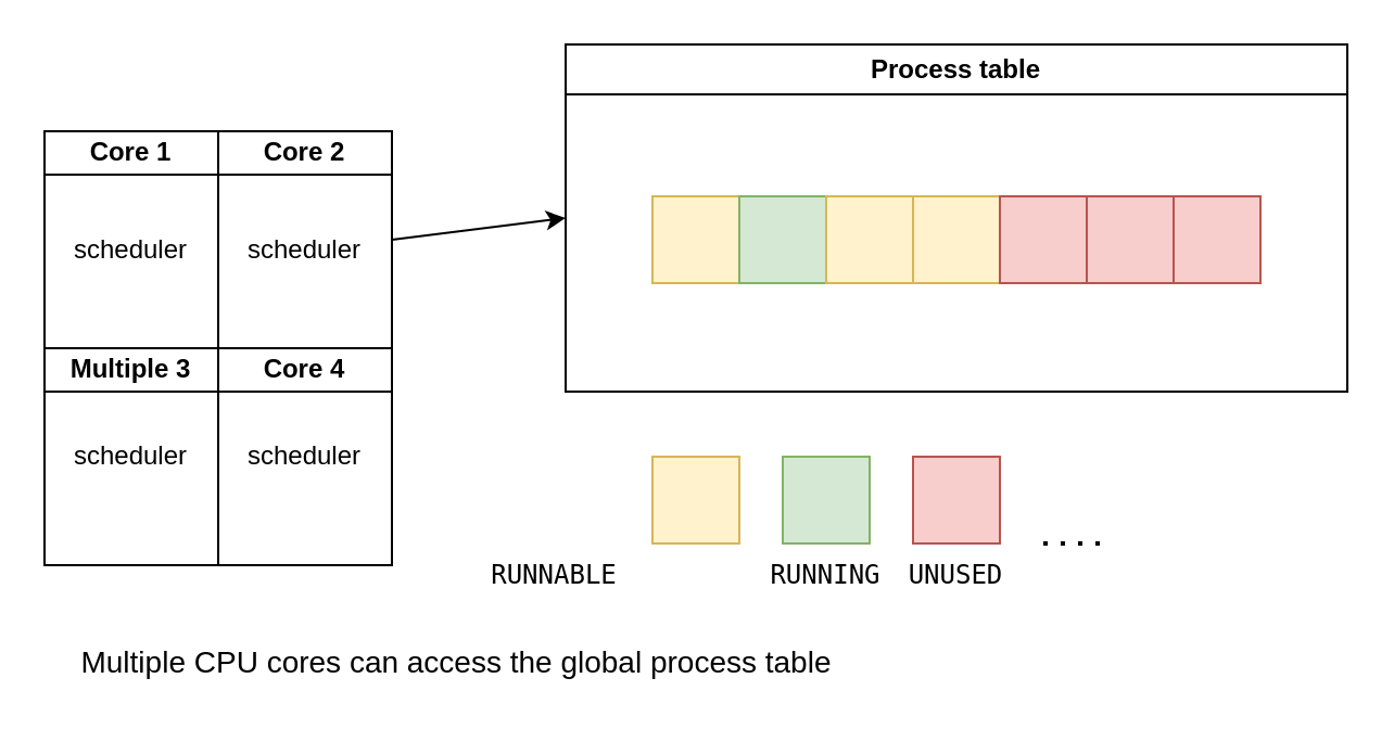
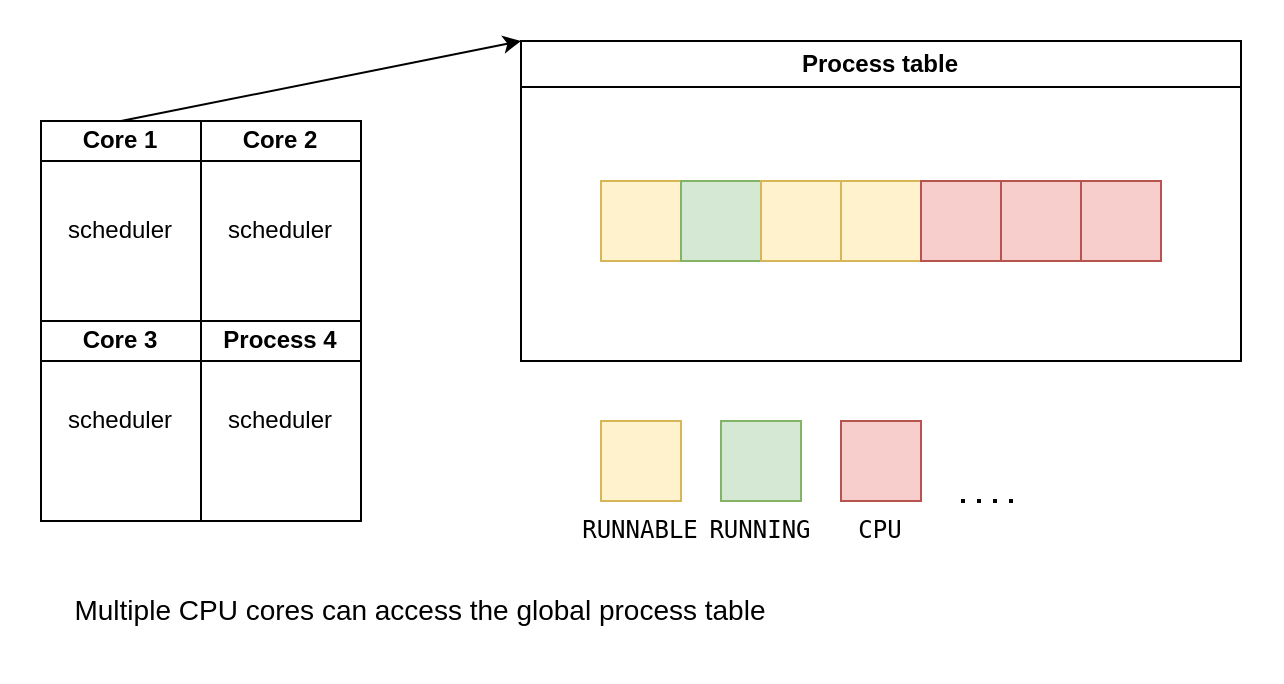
  <mxCell id="0" />
  <mxCell id="1" parent="0" />
  <mxCell id="2" value="Process table" style="swimlane;whiteSpace=wrap;html=1;" vertex="1" parent="1"><mxGeometry x="260" y="20" width="360" height="160" as="geometry" /></mxCell>
  <mxCell id="3" value="" style="rounded=0;whiteSpace=wrap;html=1;fillColor=#fff2cc;strokeColor=#d6b656;" vertex="1" parent="2"><mxGeometry x="40" y="70" width="40" height="40" as="geometry" /></mxCell>
  <mxCell id="4" value="" style="rounded=0;whiteSpace=wrap;html=1;fillColor=#d5e8d4;strokeColor=#82b366;" vertex="1" parent="2"><mxGeometry x="80" y="70" width="40" height="40" as="geometry" /></mxCell>
  <mxCell id="5" value="" style="rounded=0;whiteSpace=wrap;html=1;fillColor=#fff2cc;strokeColor=#d6b656;" vertex="1" parent="2"><mxGeometry x="120" y="70" width="40" height="40" as="geometry" /></mxCell>
  <mxCell id="6" value="" style="rounded=0;whiteSpace=wrap;html=1;fillColor=#fff2cc;strokeColor=#d6b656;" vertex="1" parent="2"><mxGeometry x="160" y="70" width="40" height="40" as="geometry" /></mxCell>
  <mxCell id="7" value="" style="rounded=0;whiteSpace=wrap;html=1;fillColor=#f8cecc;strokeColor=#b85450;" vertex="1" parent="2"><mxGeometry x="200" y="70" width="40" height="40" as="geometry" /></mxCell>
  <mxCell id="8" value="" style="rounded=0;whiteSpace=wrap;html=1;fillColor=#f8cecc;strokeColor=#b85450;" vertex="1" parent="2"><mxGeometry x="240" y="70" width="40" height="40" as="geometry" /></mxCell>
  <mxCell id="9" value="" style="rounded=0;whiteSpace=wrap;html=1;fillColor=#f8cecc;strokeColor=#b85450;" vertex="1" parent="2"><mxGeometry x="280" y="70" width="40" height="40" as="geometry" /></mxCell>
+ <mxCell id="10" style="rounded=0;orthogonalLoop=1;jettySize=auto;html=1;exitX=0.5;exitY=0;exitDx=0;exitDy=0;entryX=0;entryY=0;entryDx=0;entryDy=0;" edge="1" parent="1" source="11" target="2"><mxGeometry relative="1" as="geometry" /></mxCell>
  <mxCell id="11" value="Core 1" style="swimlane;whiteSpace=wrap;html=1;startSize=20;" vertex="1" parent="1"><mxGeometry x="20" y="60" width="80" height="100" as="geometry" /></mxCell>
  <mxCell id="12" value="scheduler" style="text;html=1;align=center;verticalAlign=middle;whiteSpace=wrap;rounded=0;" vertex="1" parent="11"><mxGeometry x="10" y="40" width="60" height="30" as="geometry" /></mxCell>
- <mxCell id="13" style="rounded=0;orthogonalLoop=1;jettySize=auto;html=1;exitX=1;exitY=0.5;exitDx=0;exitDy=0;entryX=0;entryY=0.5;entryDx=0;entryDy=0;" edge="1" parent="1" source="14" target="2"><mxGeometry relative="1" as="geometry" /></mxCell>
  <mxCell id="14" value="Core 2" style="swimlane;whiteSpace=wrap;html=1;startSize=20;" vertex="1" parent="1"><mxGeometry x="100" y="60" width="80" height="100" as="geometry" /></mxCell>
  <mxCell id="15" value="scheduler" style="text;html=1;align=center;verticalAlign=middle;whiteSpace=wrap;rounded=0;" vertex="1" parent="14"><mxGeometry x="10" y="40" width="60" height="30" as="geometry" /></mxCell>
- <mxCell id="16" value="Multiple 3" style="swimlane;whiteSpace=wrap;html=1;startSize=20;" vertex="1" parent="1"><mxGeometry x="20" y="160" width="80" height="100" as="geometry" /></mxCell>
+ <mxCell id="16" value="Core 3" style="swimlane;whiteSpace=wrap;html=1;startSize=20;" vertex="1" parent="1"><mxGeometry x="20" y="160" width="80" height="100" as="geometry" /></mxCell>
  <mxCell id="17" value="scheduler" style="text;html=1;align=center;verticalAlign=middle;whiteSpace=wrap;rounded=0;" vertex="1" parent="16"><mxGeometry x="10" y="35" width="60" height="30" as="geometry" /></mxCell>
- <mxCell id="18" value="Core 4" style="swimlane;whiteSpace=wrap;html=1;startSize=20;" vertex="1" parent="1"><mxGeometry x="100" y="160" width="80" height="100" as="geometry" /></mxCell>
+ <mxCell id="18" value="Process 4" style="swimlane;whiteSpace=wrap;html=1;startSize=20;" vertex="1" parent="1"><mxGeometry x="100" y="160" width="80" height="100" as="geometry" /></mxCell>
  <mxCell id="19" value="scheduler" style="text;html=1;align=center;verticalAlign=middle;whiteSpace=wrap;rounded=0;" vertex="1" parent="18"><mxGeometry x="10" y="35" width="60" height="30" as="geometry" /></mxCell>
  <mxCell id="20" value="" style="rounded=0;whiteSpace=wrap;html=1;fillColor=#fff2cc;strokeColor=#d6b656;" vertex="1" parent="1"><mxGeometry x="300" y="210" width="40" height="40" as="geometry" /></mxCell>
  <mxCell id="21" value="" style="rounded=0;whiteSpace=wrap;html=1;fillColor=#d5e8d4;strokeColor=#82b366;" vertex="1" parent="1"><mxGeometry x="360" y="210" width="40" height="40" as="geometry" /></mxCell>
  <mxCell id="22" value="" style="rounded=0;whiteSpace=wrap;html=1;fillColor=#f8cecc;strokeColor=#b85450;" vertex="1" parent="1"><mxGeometry x="420" y="210" width="40" height="40" as="geometry" /></mxCell>
  <mxCell id="23" value="" style="endArrow=none;dashed=1;html=1;dashPattern=1 3;strokeWidth=2;rounded=0;" edge="1" parent="1"><mxGeometry width="50" height="50" relative="1" as="geometry"><mxPoint x="480" y="250" as="sourcePoint" /><mxPoint x="510" y="250" as="targetPoint" /></mxGeometry></mxCell>
- <mxCell id="24" value="&lt;pre&gt;&lt;span class=&quot;pl-c1&quot;&gt;UNUSED&lt;/span&gt;&lt;/pre&gt;" style="text;html=1;align=center;verticalAlign=middle;whiteSpace=wrap;rounded=0;" vertex="1" parent="1"><mxGeometry x="410" y="250" width="60" height="30" as="geometry" /></mxCell>
- <mxCell id="25" value="&lt;pre&gt;&lt;span class=&quot;pl-c1&quot;&gt;RUNNABLE&lt;/span&gt;&lt;/pre&gt;" style="text;html=1;align=center;verticalAlign=middle;whiteSpace=wrap;rounded=0;" vertex="1" parent="1"><mxGeometry x="225" y="250" width="60" height="30" as="geometry" /></mxCell>
+ <mxCell id="24" value="&lt;pre&gt;&lt;span class=&quot;pl-c1&quot;&gt;CPU&lt;/span&gt;&lt;/pre&gt;" style="text;html=1;align=center;verticalAlign=middle;whiteSpace=wrap;rounded=0;" vertex="1" parent="1"><mxGeometry x="410" y="250" width="60" height="30" as="geometry" /></mxCell>
+ <mxCell id="25" value="&lt;pre&gt;&lt;span class=&quot;pl-c1&quot;&gt;RUNNABLE&lt;/span&gt;&lt;/pre&gt;" style="text;html=1;align=center;verticalAlign=middle;whiteSpace=wrap;rounded=0;" vertex="1" parent="1"><mxGeometry x="290" y="250" width="60" height="30" as="geometry" /></mxCell>
  <mxCell id="26" value="&lt;pre&gt;&lt;span class=&quot;pl-c1&quot;&gt;RUNNING&lt;/span&gt;&lt;/pre&gt;" style="text;html=1;align=center;verticalAlign=middle;whiteSpace=wrap;rounded=0;" vertex="1" parent="1"><mxGeometry x="350" y="250" width="60" height="30" as="geometry" /></mxCell>
  <mxCell id="27" value="&lt;font style=&quot;font-size: 14px;&quot;&gt;Multiple CPU cores can access the global process table&lt;/font&gt;" style="text;html=1;align=center;verticalAlign=middle;whiteSpace=wrap;rounded=0;" vertex="1" parent="1"><mxGeometry x="30" y="290" width="360" height="30" as="geometry" /></mxCell>
